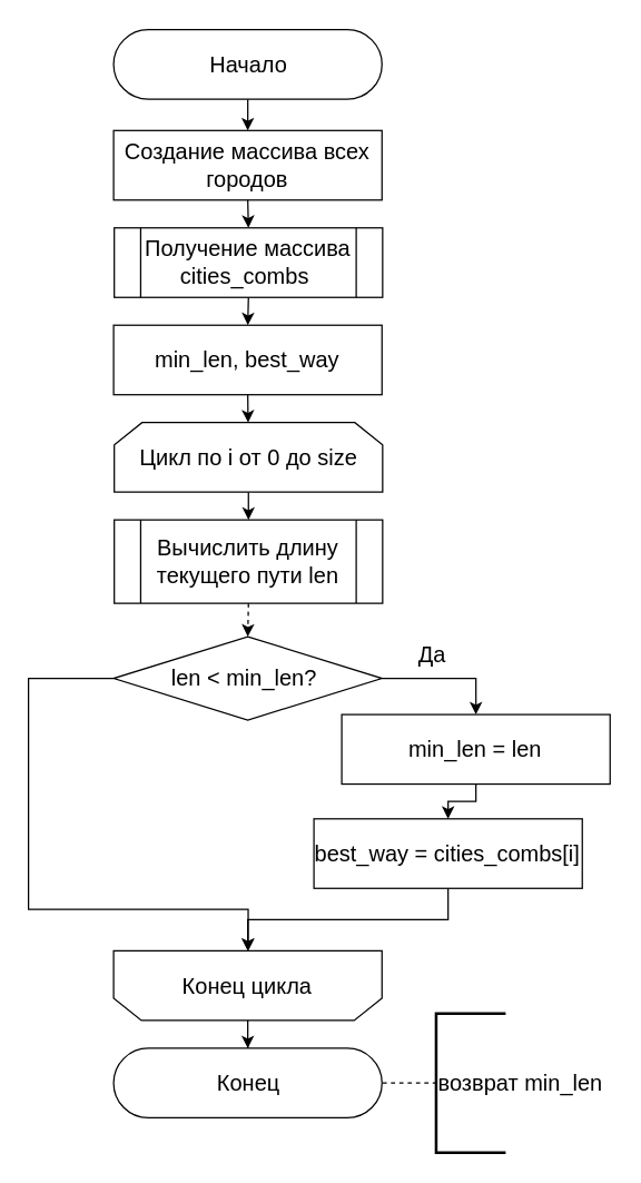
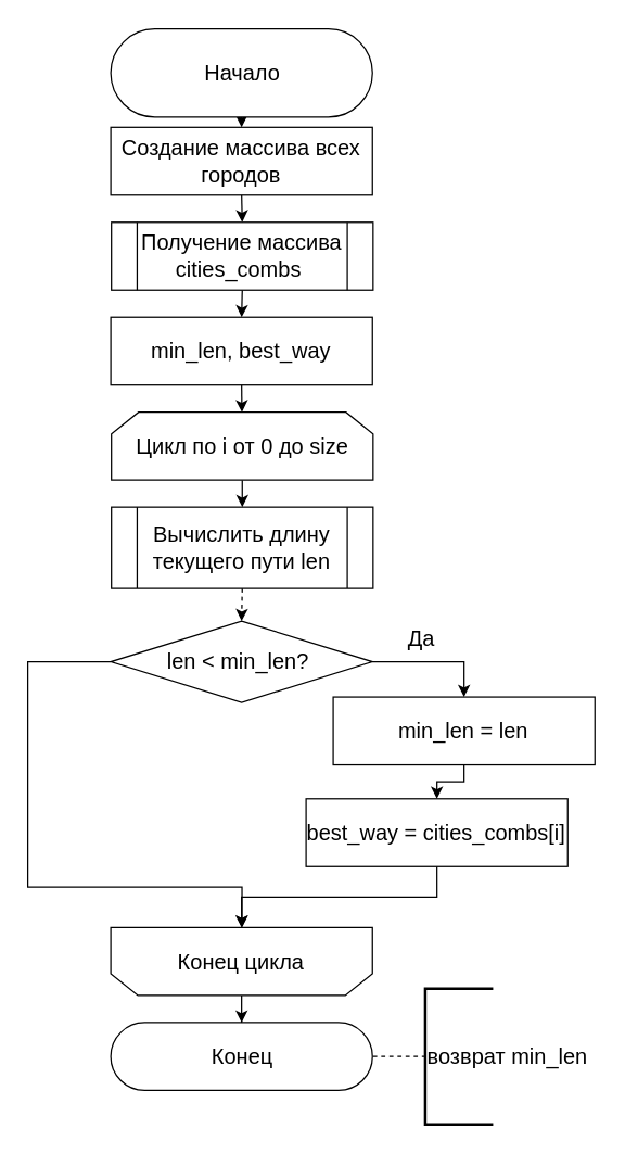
  <mxCell id="0" />
  <mxCell id="1" parent="0" />
  <mxCell id="2" style="edgeStyle=orthogonalEdgeStyle;rounded=0;orthogonalLoop=1;jettySize=auto;html=1;exitX=0.5;exitY=0.5;exitDx=0;exitDy=25;exitPerimeter=0;entryX=0.5;entryY=0;entryDx=0;entryDy=0;" parent="1" source="3" target="5" edge="1"><mxGeometry relative="1" as="geometry" /></mxCell>
- <mxCell id="3" value="&lt;font style=&quot;font-size: 16px&quot;&gt;Начало&lt;/font&gt;" style="html=1;dashed=0;whitespace=wrap;shape=mxgraph.dfd.start" parent="1" vertex="1"><mxGeometry x="81.22" y="20.5" width="193" height="50" as="geometry" /></mxCell>
+ <mxCell id="3" value="&lt;font style=&quot;font-size: 16px&quot;&gt;Начало&lt;/font&gt;" style="html=1;dashed=0;whitespace=wrap;shape=mxgraph.dfd.start" parent="1" vertex="1"><mxGeometry x="81.22" y="20.5" width="193" height="65" as="geometry" /></mxCell>
  <mxCell id="4" style="edgeStyle=none;html=1;exitX=0.5;exitY=1;exitDx=0;exitDy=0;entryX=0.5;entryY=0;entryDx=0;entryDy=0;" parent="1" source="5" target="7" edge="1"><mxGeometry relative="1" as="geometry" /></mxCell>
  <mxCell id="5" value="&lt;font style=&quot;font-size: 16px&quot;&gt;Создание массива всех городов&lt;br&gt;&lt;/font&gt;" style="rounded=0;whiteSpace=wrap;html=1;shadow=0;glass=0;sketch=0;strokeWidth=1;gradientColor=none;" parent="1" vertex="1"><mxGeometry x="81.22" y="93" width="193" height="50" as="geometry" /></mxCell>
  <mxCell id="6" style="edgeStyle=none;html=1;exitX=0.5;exitY=1;exitDx=0;exitDy=0;entryX=0.5;entryY=0;entryDx=0;entryDy=0;" parent="1" source="7" target="9" edge="1"><mxGeometry relative="1" as="geometry" /></mxCell>
  <mxCell id="7" value="&lt;span style=&quot;font-size: 16px&quot;&gt;Получение массива cities_combs&amp;nbsp;&lt;/span&gt;" style="shape=process;whiteSpace=wrap;html=1;backgroundOutline=1;" parent="1" vertex="1"><mxGeometry x="81.69" y="163" width="193" height="50" as="geometry" /></mxCell>
  <mxCell id="8" style="edgeStyle=none;html=1;exitX=0.5;exitY=1;exitDx=0;exitDy=0;" parent="1" source="9" target="11" edge="1"><mxGeometry relative="1" as="geometry" /></mxCell>
  <mxCell id="9" value="&lt;font style=&quot;font-size: 16px&quot;&gt;min_len,&amp;nbsp;best_way&lt;br&gt;&lt;/font&gt;" style="rounded=0;whiteSpace=wrap;html=1;shadow=0;glass=0;sketch=0;strokeWidth=1;gradientColor=none;" parent="1" vertex="1"><mxGeometry x="81.22" y="233" width="193" height="50" as="geometry" /></mxCell>
  <mxCell id="10" style="edgeStyle=orthogonalEdgeStyle;rounded=0;orthogonalLoop=1;jettySize=auto;html=1;exitX=0.5;exitY=1;exitDx=0;exitDy=0;entryX=0.5;entryY=0;entryDx=0;entryDy=0;" parent="1" source="11" target="14" edge="1"><mxGeometry relative="1" as="geometry" /></mxCell>
  <mxCell id="11" value="&lt;font&gt;&lt;span style=&quot;font-size: 16px;&quot;&gt;Цикл по i от 0 до&amp;nbsp;&lt;/span&gt;&lt;span style=&quot;font-size: medium;&quot;&gt;size&lt;/span&gt;&lt;br&gt;&lt;/font&gt;" style="shape=loopLimit;whiteSpace=wrap;html=1;strokeWidth=1;" parent="1" vertex="1"><mxGeometry x="81.69" y="303" width="193" height="50" as="geometry" /></mxCell>
  <mxCell id="12" style="edgeStyle=none;html=1;exitX=0.5;exitY=1;exitDx=0;exitDy=0;entryX=0.5;entryY=0;entryDx=0;entryDy=0;" parent="1" target="14" edge="1"><mxGeometry relative="1" as="geometry"><mxPoint x="186" y="553" as="targetPoint" /><mxPoint x="178.19" y="423" as="sourcePoint" /></mxGeometry></mxCell>
  <mxCell id="13" style="edgeStyle=orthogonalEdgeStyle;rounded=0;orthogonalLoop=1;jettySize=auto;html=1;exitX=0.5;exitY=1;exitDx=0;exitDy=0;entryX=0.5;entryY=0;entryDx=0;entryDy=0;entryPerimeter=0;dashed=1;" parent="1" source="14" target="18" edge="1"><mxGeometry relative="1" as="geometry" /></mxCell>
  <mxCell id="14" value="&lt;span style=&quot;font-size: 16px&quot;&gt;Вычислить длину текущего пути len&lt;/span&gt;" style="shape=process;whiteSpace=wrap;html=1;backgroundOutline=1;" parent="1" vertex="1"><mxGeometry x="81.69" y="373" width="193" height="60" as="geometry" /></mxCell>
  <mxCell id="15" value="&lt;font style=&quot;font-size: 16px&quot;&gt;Конец&lt;/font&gt;" style="html=1;dashed=0;whitespace=wrap;shape=mxgraph.dfd.start" parent="1" vertex="1"><mxGeometry x="81.22" y="753" width="193" height="50" as="geometry" /></mxCell>
  <mxCell id="16" style="edgeStyle=orthogonalEdgeStyle;html=1;exitX=1;exitY=0.5;exitDx=0;exitDy=0;exitPerimeter=0;rounded=0;" parent="1" source="18" target="20" edge="1"><mxGeometry relative="1" as="geometry" /></mxCell>
  <mxCell id="17" style="edgeStyle=orthogonalEdgeStyle;rounded=0;orthogonalLoop=1;jettySize=auto;html=1;exitX=0;exitY=0.5;exitDx=0;exitDy=0;exitPerimeter=0;" parent="1" source="18" target="25" edge="1"><mxGeometry relative="1" as="geometry"><Array as="points"><mxPoint x="20" y="487" /><mxPoint x="20" y="653" /><mxPoint x="178" y="653" /></Array></mxGeometry></mxCell>
  <mxCell id="18" value="&lt;span style=&quot;font-size: 16px&quot;&gt;len &amp;lt; min_len?&amp;nbsp;&lt;/span&gt;&lt;span style=&quot;font-size: 16px&quot;&gt;&lt;br&gt;&lt;/span&gt;" style="strokeWidth=1;html=1;shape=mxgraph.flowchart.decision;whiteSpace=wrap;rounded=1;shadow=0;glass=0;sketch=0;gradientColor=none;" parent="1" vertex="1"><mxGeometry x="81.22" y="457" width="193" height="60" as="geometry" /></mxCell>
  <mxCell id="19" style="edgeStyle=orthogonalEdgeStyle;rounded=0;html=1;exitX=0.5;exitY=1;exitDx=0;exitDy=0;entryX=0.5;entryY=0;entryDx=0;entryDy=0;" parent="1" source="20" target="22" edge="1"><mxGeometry relative="1" as="geometry" /></mxCell>
  <mxCell id="20" value="&lt;font style=&quot;font-size: 16px&quot;&gt;min_len = len&lt;br&gt;&lt;/font&gt;" style="rounded=0;whiteSpace=wrap;html=1;shadow=0;glass=0;sketch=0;strokeWidth=1;gradientColor=none;" parent="1" vertex="1"><mxGeometry x="245.28" y="513" width="193" height="50" as="geometry" /></mxCell>
  <mxCell id="21" style="edgeStyle=orthogonalEdgeStyle;rounded=0;orthogonalLoop=1;jettySize=auto;html=1;exitX=0.5;exitY=1;exitDx=0;exitDy=0;" parent="1" source="22" target="25" edge="1"><mxGeometry relative="1" as="geometry" /></mxCell>
  <mxCell id="22" value="&lt;font style=&quot;font-size: 16px&quot;&gt;best_way = cities_combs[i]&lt;br&gt;&lt;/font&gt;" style="rounded=0;whiteSpace=wrap;html=1;shadow=0;glass=0;sketch=0;strokeWidth=1;gradientColor=none;" parent="1" vertex="1"><mxGeometry x="225.28" y="588" width="193" height="50" as="geometry" /></mxCell>
  <mxCell id="23" value="&lt;font style=&quot;font-size: 16px&quot;&gt;Да&lt;/font&gt;" style="text;html=1;align=center;verticalAlign=middle;resizable=0;points=[];autosize=1;strokeColor=none;" parent="1" vertex="1"><mxGeometry x="295.28" y="460" width="30" height="20" as="geometry" /></mxCell>
  <mxCell id="24" style="edgeStyle=orthogonalEdgeStyle;rounded=0;orthogonalLoop=1;jettySize=auto;html=1;exitX=0.5;exitY=0;exitDx=0;exitDy=0;" parent="1" source="25" target="15" edge="1"><mxGeometry relative="1" as="geometry" /></mxCell>
  <mxCell id="25" value="&lt;font style=&quot;font-size: 16px&quot;&gt;Конец цикла&lt;br&gt;&lt;/font&gt;" style="shape=loopLimit;whiteSpace=wrap;html=1;strokeWidth=1;direction=west;" parent="1" vertex="1"><mxGeometry x="81.22" y="683" width="193" height="50" as="geometry" /></mxCell>
  <mxCell id="26" style="edgeStyle=orthogonalEdgeStyle;rounded=0;orthogonalLoop=1;jettySize=auto;html=1;exitX=1;exitY=0.5;exitDx=0;exitDy=0;exitPerimeter=0;entryX=0;entryY=0.5;entryDx=0;entryDy=0;entryPerimeter=0;endArrow=none;endFill=0;dashed=1;" edge="1" parent="1" target="27"><mxGeometry relative="1" as="geometry"><mxPoint x="274.69" y="778" as="sourcePoint" /></mxGeometry></mxCell>
  <mxCell id="27" value="&lt;p style=&quot;&quot;&gt;&lt;font style=&quot;font-size: 16px;&quot;&gt;возврат min_len&lt;/font&gt;&lt;/p&gt;" style="strokeWidth=2;html=1;shape=mxgraph.flowchart.annotation_1;align=left;pointerEvents=1;" vertex="1" parent="1"><mxGeometry x="313.19" y="728" width="50" height="100" as="geometry" /></mxCell>
